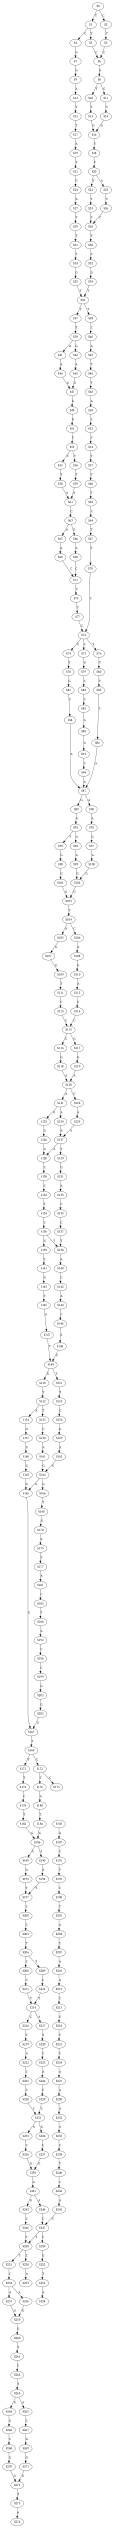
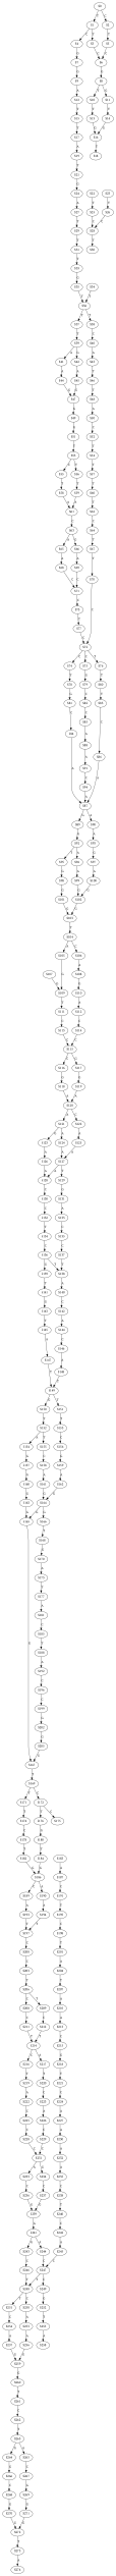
  strict digraph {
    fontname="PT Serif"
    node [fontname="PT Serif"]
    edge [fontname="PT Serif"]
    S0
    S1
    S2
    S3
    S4
    S5
    S6
    S7
    S8
    S9
    S10
    S11
    S12
    S13
    S14
    S15
    S16
    S17
    S18
    S19
-   S20
    S21
    S22
    S23
    S24
    S25
    S26
    S27
    S28
    S29
    S30
    S31
-   S32
    S33
    S34
    S35
    S36
    S37
    S38
    S39
    S40
    S41
    S42
    S43
    S44
    S45
    S46
    S47
    S48
    S49
    S50
    S51
    S52
    S53
    S54
    S55
    S56
    S57
    S58
    S59
    S60
    S61
    S62
    S63
    S64
    S65
    S66
    S67
    S68
    S69
    S70
    S71
    S72
    S73
    S74
    S75
    S76
    S77
    S78
    S79
    S80
    S81
    S82
    S83
    S84
    S85
    S86
    S87
    S88
    S89
    S90
    S91
    S92
    S93
    S94
    S95
    S96
    S97
    S98
    S99
    S100
    S101
    S102
    S103
    S104
    S105
    S106
    S107
    S108
    S109
    S110
    S111
    S112
    S113
    S114
    S115
    S116
    S117
    S118
    S119
    S120
    S121
    S122
    S123
    S124
    S125
    S126
    S127
    S128
    S129
    S130
    S131
    S132
    S133
    S134
    S135
    S136
    S137
    S138
    S139
    S140
    S141
    S142
    S143
    S144
    S145
    S146
    S147
    S148
    S149
    S150
    S151
    S152
    S153
    S154
    S155
    S156
    S157
    S158
    S159
    S160
    S161
    S162
    S163
    S164
    S165
    S166
    S167
    S168
    S169
    S170
    S171
    S172
    S173
    S174
    S175
    S176
    S177
    S178
    S180
    S181
    S182
    S184
    S185
    S186
    S183
    S187
    S188
    S189
    S190
    S191
    S192
    S193
    S194
    S195
    S196
    S197
    S198
    S199
    S200
    S201
    S202
    S203
    S204
    S205
    S206
    S207
    S208
    S209
    S210
    S211
    S212
    S213
    S214
    S215
    S216
    S217
    S218
    S219
    S220
    S221
    S222
    S223
    S224
    S225
    S226
    S227
    S228
    S229
    S230
    S231
    S232
    S233
    S234
    S235
    S236
    S237
    S238
    S239
    S240
    S241
    S242
    S243
    S244
    S245
    S246
    S247
    S248
    S249
    S250
    S251
    S252
    S253
    S254
    S255
    S256
    S257
    S258
    S259
    S260
    S261
    S262
    S263
    S264
    S265
    S266
    S267
    S268
    S269
    S270
    S271
    S272
    S273
    S274
    S0 -> S1 [label=T]
    S0 -> S2 [label=C]
    S1 -> S3 [label=T]
    S1 -> S4 [label=C]
    S2 -> S5 [label=T]
    S3 -> S6 [label=C]
    S4 -> S7 [label=G]
    S5 -> S6 [label=C]
    S6 -> S8 [label=G]
    S7 -> S9 [label=G]
    S8 -> S10 [label=T]
    S8 -> S11 [label=G]
    S9 -> S12 [label=A]
    S10 -> S13 [label=T]
    S11 -> S14 [label=T]
    S12 -> S15 [label=T]
    S13 -> S16 [label=G]
    S14 -> S16 [label=G]
    S15 -> S17 [label=T]
    S16 -> S18 [label=T]
    S17 -> S19 [label=A]
-   S18 -> S20 [label=T]
    S19 -> S21 [label=T]
-   S20 -> S22 [label=T]
-   S20 -> S23 [label=A]
    S21 -> S24 [label=G]
    S22 -> S25 [label=T]
    S23 -> S26 [label=T]
    S24 -> S27 [label=A]
    S25 -> S28 [label=C]
    S26 -> S28 [label=C]
    S27 -> S29 [label=T]
    S28 -> S30 [label=T]
    S29 -> S31 [label=T]
-   S30 -> S32 [label=C]
    S31 -> S33 [label=T]
-   S32 -> S34 [label=G]
    S33 -> S35 [label=G]
    S34 -> S36 [label=T]
    S35 -> S36 [label=T]
    S36 -> S37 [label=T]
    S36 -> S38 [label=T]
    S37 -> S39 [label=T]
    S38 -> S40 [label=C]
    S39 -> S41 [label=A]
    S39 -> S42 [label=G]
    S40 -> S43 [label=A]
    S41 -> S44 [label=A]
    S42 -> S45 [label=A]
    S43 -> S46 [label=T]
    S44 -> S47 [label=G]
    S45 -> S47 [label=G]
    S46 -> S48 [label=T]
    S47 -> S49 [label=G]
    S48 -> S50 [label=A]
    S49 -> S51 [label=G]
    S50 -> S52 [label=C]
    S51 -> S53 [label=T]
    S52 -> S54 [label=T]
    S53 -> S55 [label=C]
    S53 -> S56 [label=T]
    S54 -> S57 [label=T]
    S55 -> S58 [label=T]
    S56 -> S59 [label=T]
    S57 -> S60 [label=T]
    S58 -> S61 [label=A]
    S59 -> S61 [label=A]
    S60 -> S62 [label=T]
    S61 -> S63 [label=C]
    S62 -> S64 [label=C]
    S63 -> S65 [label=A]
    S63 -> S66 [label=G]
    S64 -> S67 [label=T]
    S65 -> S68 [label=A]
    S66 -> S69 [label=A]
    S67 -> S70 [label=T]
    S68 -> S71 [label=C]
    S69 -> S71 [label=C]
    S70 -> S72 [label=C]
    S71 -> S73 [label=C]
    S72 -> S74 [label=C]
    S72 -> S75 [label=C]
    S72 -> S76 [label=T]
    S73 -> S77 [label=T]
    S74 -> S78 [label=T]
    S75 -> S79 [label=G]
    S76 -> S80 [label=T]
    S77 -> S72 [label=C]
    S78 -> S81 [label=G]
    S79 -> S82 [label=C]
    S80 -> S83 [label=T]
    S81 -> S84 [label=C]
    S82 -> S85 [label=C]
    S83 -> S86 [label=C]
    S84 -> S87 [label=A]
    S85 -> S88 [label=A]
    S86 -> S87 [label=A]
    S87 -> S89 [label=G]
    S87 -> S90 [label=A]
    S88 -> S91 [label=A]
    S89 -> S92 [label=G]
    S90 -> S93 [label=A]
    S91 -> S94 [label=C]
    S92 -> S95 [label=T]
    S92 -> S96 [label=A]
    S93 -> S97 [label=G]
    S94 -> S87 [label=A]
    S95 -> S98 [label=G]
    S96 -> S99 [label=A]
    S97 -> S100 [label=A]
    S98 -> S101 [label=G]
    S99 -> S102 [label=G]
    S100 -> S102 [label=G]
    S101 -> S103 [label=G]
    S102 -> S103 [label=G]
    S103 -> S104 [label=T]
    S104 -> S105 [label=A]
    S104 -> S106 [label=C]
-   S105 -> S107 [label=G]
+   S105 -> S109 [label=G]
    S106 -> S108 [label=A]
    S107 -> S109 [label=G]
    S108 -> S110 [label=G]
    S109 -> S111 [label=T]
    S110 -> S112 [label=A]
    S111 -> S113 [label=C]
    S112 -> S114 [label=C]
    S113 -> S115 [label=C]
    S114 -> S115 [label=C]
    S115 -> S116 [label=C]
    S115 -> S117 [label=G]
    S116 -> S118 [label=G]
    S117 -> S119 [label=G]
    S118 -> S120 [label=A]
    S119 -> S120 [label=A]
    S120 -> S121 [label=A]
    S120 -> S122 [label=C]
    S121 -> S123 [label=G]
    S121 -> S124 [label=A]
    S122 -> S125 [label=A]
    S123 -> S126 [label=A]
    S124 -> S127 [label=A]
    S125 -> S127 [label=A]
    S126 -> S128 [label=A]
    S127 -> S128 [label=A]
    S127 -> S129 [label=T]
    S128 -> S130 [label=C]
    S129 -> S131 [label=G]
    S130 -> S132 [label=C]
    S131 -> S133 [label=A]
    S132 -> S134 [label=T]
    S133 -> S135 [label=C]
    S134 -> S136 [label=C]
    S135 -> S137 [label=C]
    S136 -> S138 [label=T]
    S136 -> S139 [label=G]
    S137 -> S138 [label=T]
    S138 -> S140 [label=A]
    S139 -> S141 [label=T]
    S140 -> S142 [label=C]
    S141 -> S143 [label=G]
    S142 -> S144 [label=A]
    S143 -> S145 [label=T]
    S144 -> S146 [label=C]
    S145 -> S147 [label=A]
    S146 -> S148 [label=A]
    S147 -> S149 [label=T]
    S148 -> S149 [label=T]
    S149 -> S150 [label=G]
    S149 -> S151 [label=T]
    S150 -> S152 [label=T]
    S151 -> S153 [label=T]
    S152 -> S154 [label=A]
    S152 -> S155 [label=T]
    S153 -> S156 [label=C]
    S154 -> S157 [label=G]
    S155 -> S158 [label=C]
    S156 -> S159 [label=G]
    S157 -> S160 [label=G]
    S158 -> S161 [label=A]
    S159 -> S162 [label=A]
    S160 -> S163 [label=G]
    S161 -> S164 [label=G]
    S162 -> S164 [label=G]
    S163 -> S165 [label=G]
    S164 -> S165 [label=G]
    S164 -> S166 [label=G]
    S165 -> S167 [label=G]
    S166 -> S168 [label=T]
    S167 -> S169 [label=T]
    S168 -> S170 [label=G]
    S169 -> S171 [label=T]
    S169 -> S172 [label=C]
    S170 -> S173 [label=A]
    S171 -> S174 [label=T]
    S172 -> S175 [label=C]
    S172 -> S176 [label=T]
    S173 -> S177 [label=T]
    S174 -> S178 [label=C]
    S176 -> S180 [label=G]
    S177 -> S181 [label=A]
    S178 -> S182 [label=T]
    S180 -> S184 [label=T]
    S181 -> S185 [label=C]
    S182 -> S186 [label=G]
    S184 -> S186 [label=G]
    S185 -> S188 [label=T]
    S186 -> S189 [label=C]
    S186 -> S190 [label=A]
    S183 -> S187 [label=A]
    S187 -> S191 [label=C]
    S188 -> S192 [label=A]
    S189 -> S193 [label=A]
    S190 -> S194 [label=A]
    S191 -> S195 [label=T]
    S192 -> S196 [label=C]
    S193 -> S197 [label=T]
    S194 -> S197 [label=T]
    S195 -> S198 [label=C]
    S196 -> S199 [label=C]
    S197 -> S200 [label=C]
    S198 -> S201 [label=T]
    S199 -> S202 [label=G]
    S200 -> S203 [label=C]
    S201 -> S204 [label=A]
    S202 -> S205 [label=G]
    S203 -> S206 [label=T]
    S204 -> S207 [label=T]
    S205 -> S167 [label=G]
    S206 -> S208 [label=C]
    S206 -> S209 [label=T]
    S207 -> S210 [label=A]
    S208 -> S211 [label=C]
    S209 -> S212 [label=C]
    S210 -> S213 [label=A]
    S211 -> S214 [label=T]
    S212 -> S214 [label=T]
    S213 -> S215 [label=C]
    S214 -> S216 [label=C]
    S214 -> S217 [label=A]
    S215 -> S218 [label=G]
    S216 -> S219 [label=T]
    S217 -> S220 [label=T]
    S218 -> S221 [label=T]
    S219 -> S222 [label=A]
    S220 -> S223 [label=C]
    S221 -> S224 [label=C]
    S222 -> S225 [label=C]
    S223 -> S226 [label=A]
    S224 -> S227 [label=A]
    S225 -> S228 [label=C]
    S226 -> S229 [label=C]
    S227 -> S230 [label=A]
    S228 -> S231 [label=C]
    S229 -> S231 [label=C]
    S230 -> S232 [label=A]
    S231 -> S233 [label=A]
    S231 -> S234 [label=G]
    S232 -> S235 [label=A]
    S233 -> S236 [label=C]
    S234 -> S237 [label=C]
    S235 -> S238 [label=C]
    S236 -> S239 [label=G]
    S237 -> S239 [label=G]
    S238 -> S240 [label=T]
    S239 -> S241 [label=G]
    S240 -> S242 [label=C]
    S241 -> S243 [label=G]
    S241 -> S244 [label=A]
    S242 -> S245 [label=A]
    S243 -> S246 [label=C]
    S244 -> S247 [label=C]
    S245 -> S247 [label=C]
    S246 -> S248 [label=T]
    S247 -> S248 [label=T]
    S247 -> S249 [label=C]
    S248 -> S250 [label=C]
    S248 -> S251 [label=T]
    S249 -> S252 [label=G]
    S250 -> S253 [label=A]
    S251 -> S254 [label=C]
    S252 -> S255 [label=T]
-   S254 -> S256 [label=A]
+   S253 -> S256 [label=A]
    S254 -> S257 [label=A]
    S255 -> S258 [label=A]
    S256 -> S259 [label=G]
    S257 -> S259 [label=G]
    S259 -> S260 [label=G]
    S260 -> S261 [label=T]
    S261 -> S262 [label=C]
    S262 -> S263 [label=T]
    S263 -> S264 [label=G]
    S263 -> S265 [label=A]
    S264 -> S266 [label=G]
    S265 -> S267 [label=C]
    S266 -> S268 [label=C]
    S267 -> S269 [label=G]
    S268 -> S270 [label=G]
    S269 -> S271 [label=G]
    S270 -> S272 [label=G]
    S271 -> S272 [label=G]
    S272 -> S273 [label=T]
    S273 -> S274 [label=A]
  }
